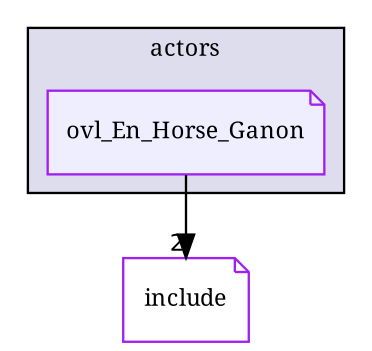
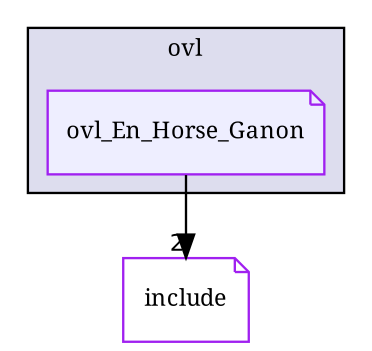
  digraph {
    compound=true
    fontname="Noto Serif"
    node [fontname="Noto Serif" fontsize=10 shape=note style=filled color=purple]
    n1 [fillcolor="#eeeeff" label=ovl_En_Horse_Ganon pencolor=black]
    n2 [fillcolor=white label=include]
    subgraph cluster_1 {
      bgcolor="#ddddee"
      fontsize=10
-     label=actors
+     label=ovl
      pencolor=black
      n1
    }
    n1 -> n2 [headlabel=2 labeldistance=1.5 labelfontname=Helvetica labelfontsize=10 fontname="Noto Serif"]
  }
